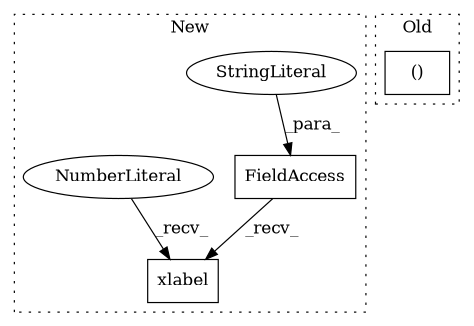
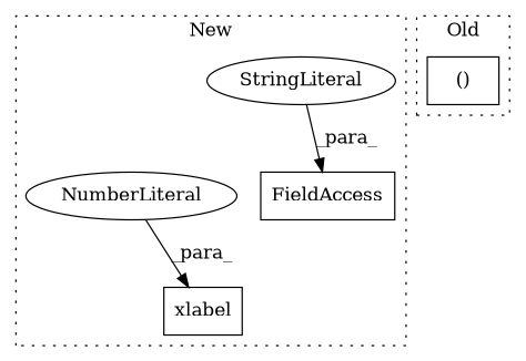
  digraph {
    node [shape=box]
    n1 [a=32 l="7,1" label=xlabel s="1332,1353"]
    n2 [a=45 l=11 label=StringLiteral s=1339 shape=ellipse]
    n3 [a=22 l=10 label=FieldAccess s=1314]
    n4 [a=34 l=2 label=NumberLiteral s=1351 shape=ellipse]
    n5 [a=106 l=15 label="()" s=775]
    subgraph cluster_1 {
      label=New
      style=dotted
      n1
      n2
      n3
      n4
    }
    subgraph cluster_2 {
      label=Old
      style=dotted
      n5
    }
    n2 -> n3 [label=_para_]
-   n3 -> n1 [label=_recv_]
-   n4 -> n1 [label=_recv_]
+   n4 -> n1 [label=_para_]
  }
